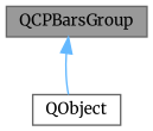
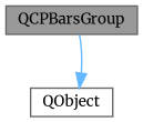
  digraph {
    fontname=Merriweather
    node [color=gray40 fontname=Merriweather fontsize=10 shape=box style=filled]
    n1 [fillcolor=grey60 fontcolor=black height=0.2 label=QCPBarsGroup width=0.4]
    n2 [fillcolor=white height=0.2 label=QObject width=0.4]
-   n1 -> n2 [color=steelblue1 dir=back fontname=Merriweather fontsize=10 labelfontname=Helvetica labelfontsize=10 style=solid]
+   n2 -> n1 [color=steelblue1 dir=back fontname=Merriweather fontsize=10 labelfontname=Helvetica labelfontsize=10 style=solid]
  }
